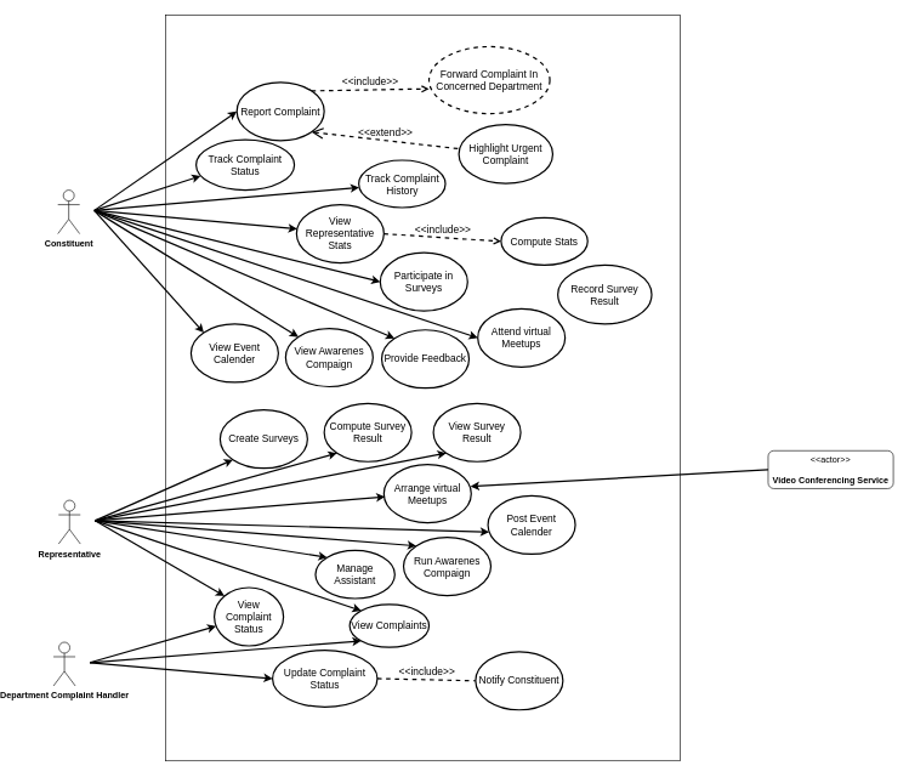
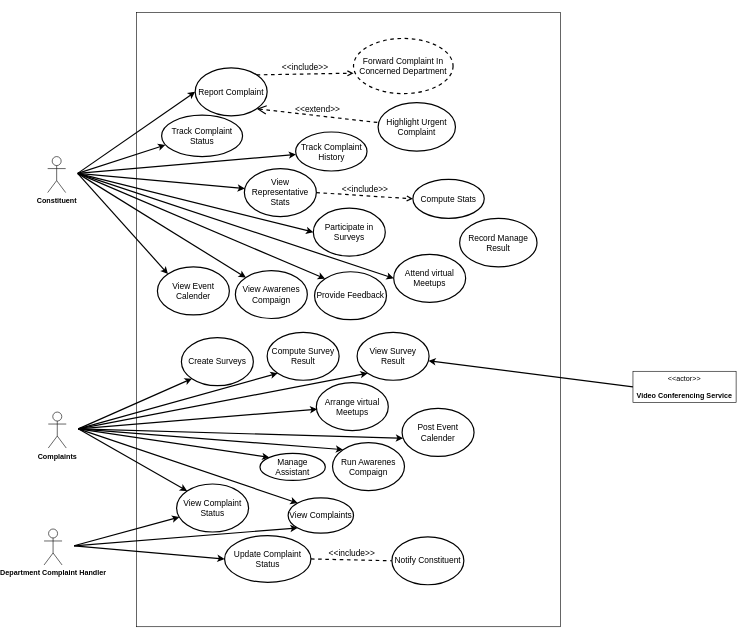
  <mxCell id="0" />
  <mxCell id="1" parent="0" />
  <mxCell id="2" value="" style="rounded=0;whiteSpace=wrap;html=1;fillColor=none;" parent="1" vertex="1"><mxGeometry x="174" y="20" width="707" height="1024" as="geometry" /></mxCell>
  <mxCell id="3" value="&lt;font style=&quot;font-size: 14px;&quot;&gt;Report Complaint&lt;/font&gt;" style="ellipse;whiteSpace=wrap;html=1;fillColor=none;strokeWidth=2;" parent="1" vertex="1"><mxGeometry x="272" y="112" width="120" height="80" as="geometry" /></mxCell>
  <mxCell id="4" value="&lt;font style=&quot;font-size: 14px;&quot;&gt;Forward Complaint In Concerned Department&lt;/font&gt;" style="ellipse;whiteSpace=wrap;html=1;fillColor=none;strokeWidth=2;dashed=1;" parent="1" vertex="1"><mxGeometry x="536" y="63" width="166" height="92" as="geometry" /></mxCell>
  <mxCell id="5" value="&lt;font style=&quot;font-size: 14px;&quot;&gt;Highlight Urgent Complaint&lt;/font&gt;" style="ellipse;whiteSpace=wrap;html=1;fillColor=none;strokeWidth=2;" parent="1" vertex="1"><mxGeometry x="577" y="170" width="129" height="81" as="geometry" /></mxCell>
  <mxCell id="6" value="&lt;font style=&quot;font-size: 14px;&quot;&gt;&amp;lt;&amp;lt;include&amp;gt;&amp;gt;&lt;/font&gt;" style="html=1;verticalAlign=bottom;labelBackgroundColor=none;endArrow=open;endFill=0;dashed=1;rounded=0;fontSize=12;strokeWidth=2;exitX=1;exitY=0;exitDx=0;exitDy=0;entryX=0;entryY=0.629;entryDx=0;entryDy=0;entryPerimeter=0;" parent="1" source="3" target="4" edge="1"><mxGeometry width="160" relative="1" as="geometry"><mxPoint x="422" y="215" as="sourcePoint" /><mxPoint x="582" y="215" as="targetPoint" /></mxGeometry></mxCell>
  <mxCell id="7" value="&amp;lt;&amp;lt;extend&amp;gt;&amp;gt;" style="edgeStyle=none;html=1;startArrow=open;endArrow=none;startSize=12;verticalAlign=bottom;dashed=1;labelBackgroundColor=none;rounded=0;fontSize=14;strokeWidth=2;exitX=1;exitY=1;exitDx=0;exitDy=0;" parent="1" source="3" target="5" edge="1"><mxGeometry width="160" relative="1" as="geometry"><mxPoint x="291" y="433" as="sourcePoint" /><mxPoint x="451" y="433" as="targetPoint" /></mxGeometry></mxCell>
  <mxCell id="8" value="&lt;font style=&quot;font-size: 14px;&quot;&gt;Track Complaint History&lt;/font&gt;" style="ellipse;whiteSpace=wrap;html=1;fillColor=none;strokeWidth=2;" parent="1" vertex="1"><mxGeometry x="439.5" y="219" width="119" height="65" as="geometry" /></mxCell>
  <mxCell id="9" value="&lt;font style=&quot;font-size: 14px;&quot;&gt;View Representative Stats&lt;/font&gt;" style="ellipse;whiteSpace=wrap;html=1;fillColor=none;strokeWidth=2;" parent="1" vertex="1"><mxGeometry x="354" y="280" width="120" height="80" as="geometry" /></mxCell>
  <mxCell id="10" value="&lt;font style=&quot;font-size: 14px;&quot;&gt;Participate in Surveys&lt;/font&gt;" style="ellipse;whiteSpace=wrap;html=1;fillColor=none;strokeWidth=2;" parent="1" vertex="1"><mxGeometry x="469" y="346" width="120" height="80" as="geometry" /></mxCell>
  <mxCell id="11" value="&lt;font style=&quot;font-size: 14px;&quot;&gt;Attend virtual Meetups&lt;/font&gt;" style="ellipse;whiteSpace=wrap;html=1;fillColor=none;strokeWidth=2;" parent="1" vertex="1"><mxGeometry x="603" y="423" width="120" height="80" as="geometry" /></mxCell>
  <mxCell id="12" value="&lt;font style=&quot;font-size: 14px;&quot;&gt;Provide Feedback&lt;/font&gt;" style="ellipse;whiteSpace=wrap;html=1;fillColor=none;strokeWidth=2;" parent="1" vertex="1"><mxGeometry x="471" y="452" width="120" height="80" as="geometry" /></mxCell>
  <mxCell id="13" value="" style="endArrow=classic;html=1;rounded=0;strokeWidth=2;exitX=1;exitY=0.5;exitDx=0;exitDy=0;entryX=0;entryY=0.5;entryDx=0;entryDy=0;" parent="1" source="22" target="3" edge="1"><mxGeometry width="50" height="50" relative="1" as="geometry"><mxPoint x="346" y="440" as="sourcePoint" /><mxPoint x="396" y="390" as="targetPoint" /></mxGeometry></mxCell>
  <mxCell id="14" value="" style="endArrow=classic;html=1;rounded=0;strokeWidth=2;exitX=1;exitY=0.5;exitDx=0;exitDy=0;" parent="1" source="22" target="8" edge="1"><mxGeometry width="50" height="50" relative="1" as="geometry"><mxPoint x="136" y="398" as="sourcePoint" /><mxPoint x="329" y="283" as="targetPoint" /></mxGeometry></mxCell>
  <mxCell id="15" value="" style="endArrow=classic;html=1;rounded=0;strokeWidth=2;entryX=0.007;entryY=0.417;entryDx=0;entryDy=0;entryPerimeter=0;exitX=1;exitY=0.5;exitDx=0;exitDy=0;" parent="1" target="9" edge="1" source="22"><mxGeometry width="50" height="50" relative="1" as="geometry"><mxPoint x="127" y="387" as="sourcePoint" /><mxPoint x="263" y="357" as="targetPoint" /></mxGeometry></mxCell>
  <mxCell id="16" value="" style="endArrow=classic;html=1;rounded=0;strokeWidth=2;entryX=0;entryY=0.5;entryDx=0;entryDy=0;exitX=1;exitY=0.5;exitDx=0;exitDy=0;" parent="1" source="22" target="10" edge="1"><mxGeometry width="50" height="50" relative="1" as="geometry"><mxPoint x="137" y="397" as="sourcePoint" /><mxPoint x="471" y="396" as="targetPoint" /></mxGeometry></mxCell>
  <mxCell id="17" value="" style="endArrow=classic;html=1;rounded=0;strokeWidth=2;entryX=0;entryY=0.5;entryDx=0;entryDy=0;exitX=1;exitY=0.5;exitDx=0;exitDy=0;" parent="1" source="22" target="11" edge="1"><mxGeometry width="50" height="50" relative="1" as="geometry"><mxPoint x="136" y="398" as="sourcePoint" /><mxPoint x="360" y="443" as="targetPoint" /></mxGeometry></mxCell>
  <mxCell id="18" value="" style="endArrow=classic;html=1;rounded=0;strokeWidth=2;exitX=1;exitY=0.5;exitDx=0;exitDy=0;entryX=0;entryY=0;entryDx=0;entryDy=0;" parent="1" source="22" target="12" edge="1"><mxGeometry width="50" height="50" relative="1" as="geometry"><mxPoint x="136" y="398" as="sourcePoint" /><mxPoint x="445" y="509" as="targetPoint" /></mxGeometry></mxCell>
  <mxCell id="19" value="&lt;font style=&quot;font-size: 14px;&quot;&gt;Create Surveys&lt;/font&gt;" style="ellipse;whiteSpace=wrap;html=1;fillColor=none;strokeWidth=2;" parent="1" vertex="1"><mxGeometry x="249" y="562" width="120" height="80" as="geometry" /></mxCell>
  <mxCell id="20" value="" style="group" parent="1" vertex="1" connectable="0"><mxGeometry x="26" y="260" width="50" height="60" as="geometry" /></mxCell>
  <mxCell id="21" value="&lt;b&gt;Constituent&lt;/b&gt;" style="shape=umlActor;verticalLabelPosition=bottom;verticalAlign=top;html=1;outlineConnect=0;container=0;" parent="20" vertex="1"><mxGeometry width="30" height="60" as="geometry" /></mxCell>
  <mxCell id="22" value="" style="shape=ellipse;html=1;sketch=0;strokeWidth=2;strokeColor=none;container=0;" parent="20" vertex="1"><mxGeometry x="40" y="23" width="10" height="10" as="geometry" /></mxCell>
  <mxCell id="23" value="" style="group;fillColor=none;fillStyle=solid;" parent="1" vertex="1" connectable="0"><mxGeometry x="27" y="686" width="50" height="60" as="geometry" /></mxCell>
- <mxCell id="24" value="&lt;b&gt;Representative&lt;/b&gt;" style="shape=umlActor;verticalLabelPosition=bottom;verticalAlign=top;html=1;outlineConnect=0;container=0;" parent="23" vertex="1"><mxGeometry width="30" height="60" as="geometry" /></mxCell>
+ <mxCell id="24" value="&lt;b&gt;Complaints&lt;/b&gt;" style="shape=umlActor;verticalLabelPosition=bottom;verticalAlign=top;html=1;outlineConnect=0;container=0;" parent="23" vertex="1"><mxGeometry width="30" height="60" as="geometry" /></mxCell>
  <mxCell id="25" value="" style="shape=ellipse;html=1;sketch=0;strokeWidth=2;strokeColor=none;container=0;" parent="23" vertex="1"><mxGeometry x="40" y="23" width="10" height="10" as="geometry" /></mxCell>
  <mxCell id="26" value="" style="endArrow=classic;html=1;rounded=0;strokeWidth=2;exitX=1;exitY=0.5;exitDx=0;exitDy=0;entryX=0;entryY=1;entryDx=0;entryDy=0;" parent="1" source="25" target="19" edge="1"><mxGeometry width="50" height="50" relative="1" as="geometry"><mxPoint x="136" y="738" as="sourcePoint" /><mxPoint x="344" y="859" as="targetPoint" /></mxGeometry></mxCell>
  <mxCell id="27" value="&lt;font style=&quot;font-size: 14px;&quot;&gt;Compute Survey Result&lt;/font&gt;" style="ellipse;whiteSpace=wrap;html=1;fillColor=none;strokeWidth=2;" parent="1" vertex="1"><mxGeometry x="392" y="553" width="120" height="80" as="geometry" /></mxCell>
  <mxCell id="28" value="&lt;font style=&quot;font-size: 14px;&quot;&gt;Arrange virtual Meetups&lt;/font&gt;" style="ellipse;whiteSpace=wrap;html=1;fillColor=none;strokeWidth=2;" parent="1" vertex="1"><mxGeometry x="474" y="637" width="120" height="80" as="geometry" /></mxCell>
  <mxCell id="29" value="" style="endArrow=classic;html=1;rounded=0;strokeWidth=2;exitX=1;exitY=0.5;exitDx=0;exitDy=0;entryX=0.013;entryY=0.552;entryDx=0;entryDy=0;entryPerimeter=0;" parent="1" source="25" target="28" edge="1"><mxGeometry width="50" height="50" relative="1" as="geometry"><mxPoint x="136" y="888" as="sourcePoint" /><mxPoint x="263" y="783" as="targetPoint" /></mxGeometry></mxCell>
- <mxCell id="30" value="&lt;span style=&quot;font-size: 14px;&quot;&gt;Manage Assistant&lt;/span&gt;" style="ellipse;whiteSpace=wrap;html=1;fillColor=none;strokeWidth=2;" parent="1" vertex="1"><mxGeometry x="380" y="755" width="109" height="66" as="geometry" /></mxCell>
+ <mxCell id="30" value="&lt;span style=&quot;font-size: 14px;&quot;&gt;Manage Assistant&lt;/span&gt;" style="ellipse;whiteSpace=wrap;html=1;fillColor=none;strokeWidth=2;" parent="1" vertex="1"><mxGeometry x="380" y="755" width="109" height="45" as="geometry" /></mxCell>
  <mxCell id="31" value="&lt;font style=&quot;font-size: 14px;&quot;&gt;Post Event Calender&lt;/font&gt;" style="ellipse;whiteSpace=wrap;html=1;fillColor=none;strokeWidth=2;" parent="1" vertex="1"><mxGeometry x="617" y="680" width="120" height="80" as="geometry" /></mxCell>
  <mxCell id="32" value="&lt;font style=&quot;font-size: 14px;&quot;&gt;Run Awarenes Compaign&lt;/font&gt;" style="ellipse;whiteSpace=wrap;html=1;fillColor=none;strokeWidth=2;" parent="1" vertex="1"><mxGeometry x="501" y="737" width="120" height="80" as="geometry" /></mxCell>
  <mxCell id="33" value="" style="endArrow=classic;html=1;rounded=0;strokeWidth=2;exitX=1;exitY=0.5;exitDx=0;exitDy=0;entryX=0.014;entryY=0.621;entryDx=0;entryDy=0;entryPerimeter=0;" parent="1" source="25" target="31" edge="1"><mxGeometry width="50" height="50" relative="1" as="geometry"><mxPoint x="130" y="878" as="sourcePoint" /><mxPoint x="356" y="847" as="targetPoint" /></mxGeometry></mxCell>
  <mxCell id="34" value="" style="endArrow=classic;html=1;rounded=0;strokeWidth=2;exitX=1;exitY=0.5;exitDx=0;exitDy=0;entryX=0;entryY=0;entryDx=0;entryDy=0;" parent="1" source="25" target="32" edge="1"><mxGeometry width="50" height="50" relative="1" as="geometry"><mxPoint x="136" y="908" as="sourcePoint" /><mxPoint x="366" y="861" as="targetPoint" /></mxGeometry></mxCell>
- <mxCell id="35" value="&lt;span style=&quot;font-size: 14px;&quot;&gt;View Complaint Status&lt;/span&gt;" style="ellipse;whiteSpace=wrap;html=1;fillColor=none;strokeWidth=2;" parent="1" vertex="1"><mxGeometry x="241" y="806" width="95" height="80" as="geometry" /></mxCell>
+ <mxCell id="35" value="&lt;span style=&quot;font-size: 14px;&quot;&gt;View Complaint Status&lt;/span&gt;" style="ellipse;whiteSpace=wrap;html=1;fillColor=none;strokeWidth=2;" parent="1" vertex="1"><mxGeometry x="241" y="806" width="120" height="80" as="geometry" /></mxCell>
  <mxCell id="36" value="" style="endArrow=classic;html=1;rounded=0;strokeWidth=2;exitX=1;exitY=0.5;exitDx=0;exitDy=0;entryX=0;entryY=0;entryDx=0;entryDy=0;" parent="1" target="30" edge="1" source="25"><mxGeometry width="50" height="50" relative="1" as="geometry"><mxPoint x="131" y="878" as="sourcePoint" /><mxPoint x="362" y="947" as="targetPoint" /></mxGeometry></mxCell>
  <mxCell id="37" value="" style="endArrow=classic;html=1;rounded=0;strokeWidth=2;exitX=1;exitY=0.5;exitDx=0;exitDy=0;entryX=0;entryY=0;entryDx=0;entryDy=0;" parent="1" source="25" target="35" edge="1"><mxGeometry width="50" height="50" relative="1" as="geometry"><mxPoint x="141" y="888" as="sourcePoint" /><mxPoint x="482" y="1010" as="targetPoint" /></mxGeometry></mxCell>
  <mxCell id="38" value="&lt;span style=&quot;font-size: 14px;&quot;&gt;View Complaints&lt;/span&gt;" style="ellipse;whiteSpace=wrap;html=1;fillColor=none;strokeWidth=2;" parent="1" vertex="1"><mxGeometry x="427" y="829" width="109" height="59" as="geometry" /></mxCell>
  <mxCell id="39" value="&lt;font style=&quot;font-size: 14px;&quot;&gt;Notify Constituent&lt;/font&gt;" style="ellipse;whiteSpace=wrap;html=1;fillColor=none;strokeWidth=2;" parent="1" vertex="1"><mxGeometry x="600" y="894" width="120" height="80" as="geometry" /></mxCell>
  <mxCell id="40" value="" style="endArrow=classic;html=1;rounded=0;strokeWidth=2;exitX=1;exitY=0.5;exitDx=0;exitDy=0;" parent="1" source="57" target="35" edge="1"><mxGeometry width="50" height="50" relative="1" as="geometry"><mxPoint x="122" y="1144" as="sourcePoint" /><mxPoint x="445" y="1098" as="targetPoint" /></mxGeometry></mxCell>
- <mxCell id="41" value="&amp;lt;&amp;lt;actor&amp;gt;&amp;gt;&lt;br&gt;&lt;br&gt;&lt;b&gt;Video Conferencing Service&lt;/b&gt;" style="html=1;align=center;verticalAlign=middle;dashed=0;whiteSpace=wrap;rounded=1;" parent="1" vertex="1"><mxGeometry x="1002" y="618" width="172" height="52" as="geometry" /></mxCell>
- <mxCell id="42" value="" style="endArrow=classic;html=1;rounded=0;strokeWidth=2;exitX=0;exitY=0.5;exitDx=0;exitDy=0;entryX=0.992;entryY=0.375;entryDx=0;entryDy=0;entryPerimeter=0;" parent="1" source="41" target="28" edge="1"><mxGeometry width="50" height="50" relative="1" as="geometry"><mxPoint x="726" y="558" as="sourcePoint" /><mxPoint x="934" y="679" as="targetPoint" /></mxGeometry></mxCell>
+ <mxCell id="41" value="&amp;lt;&amp;lt;actor&amp;gt;&amp;gt;&lt;br&gt;&lt;br&gt;&lt;b&gt;Video Conferencing Service&lt;/b&gt;" style="html=1;align=center;verticalAlign=middle;dashed=0;whiteSpace=wrap;" parent="1" vertex="1"><mxGeometry x="1002" y="618" width="172" height="52" as="geometry" /></mxCell>
+ <mxCell id="42" value="" style="endArrow=classic;html=1;rounded=0;strokeWidth=2;exitX=0;exitY=0.5;exitDx=0;exitDy=0;" parent="1" source="41" target="53" edge="1"><mxGeometry width="50" height="50" relative="1" as="geometry"><mxPoint x="726" y="558" as="sourcePoint" /><mxPoint x="934" y="679" as="targetPoint" /></mxGeometry></mxCell>
  <mxCell id="43" value="" style="endArrow=classic;html=1;rounded=0;strokeWidth=2;exitX=1;exitY=0.5;exitDx=0;exitDy=0;entryX=0;entryY=0;entryDx=0;entryDy=0;" parent="1" source="25" target="38" edge="1"><mxGeometry width="50" height="50" relative="1" as="geometry"><mxPoint x="136" y="1050" as="sourcePoint" /><mxPoint x="443" y="1088" as="targetPoint" /></mxGeometry></mxCell>
  <mxCell id="44" value="&lt;font style=&quot;font-size: 14px;&quot;&gt;Track Complaint Status&lt;/font&gt;" style="ellipse;whiteSpace=wrap;html=1;fillColor=none;strokeWidth=2;" vertex="1" parent="1"><mxGeometry x="216" y="191" width="135" height="69" as="geometry" /></mxCell>
  <mxCell id="45" value="" style="endArrow=classic;html=1;rounded=0;strokeWidth=2;exitX=1;exitY=0.5;exitDx=0;exitDy=0;entryX=0.046;entryY=0.719;entryDx=0;entryDy=0;entryPerimeter=0;" edge="1" parent="1" source="22" target="44"><mxGeometry width="50" height="50" relative="1" as="geometry"><mxPoint x="136" y="398" as="sourcePoint" /><mxPoint x="282" y="162" as="targetPoint" /></mxGeometry></mxCell>
  <mxCell id="46" value="&lt;font style=&quot;font-size: 14px;&quot;&gt;&amp;lt;&amp;lt;include&amp;gt;&amp;gt;&lt;/font&gt;" style="html=1;verticalAlign=bottom;labelBackgroundColor=none;endArrow=open;endFill=0;dashed=1;rounded=0;fontSize=12;strokeWidth=2;exitX=1;exitY=0.5;exitDx=0;exitDy=0;entryX=0;entryY=0.5;entryDx=0;entryDy=0;" edge="1" parent="1" source="9" target="47"><mxGeometry width="160" relative="1" as="geometry"><mxPoint x="454" y="304" as="sourcePoint" /><mxPoint x="533" y="313" as="targetPoint" /></mxGeometry></mxCell>
  <mxCell id="47" value="&lt;font style=&quot;font-size: 14px;&quot;&gt;Compute Stats&lt;/font&gt;" style="ellipse;whiteSpace=wrap;html=1;fillColor=none;strokeWidth=2;" vertex="1" parent="1"><mxGeometry x="635" y="298" width="119" height="65" as="geometry" /></mxCell>
  <mxCell id="48" value="&lt;font style=&quot;font-size: 14px;&quot;&gt;View Awarenes Compaign&lt;/font&gt;" style="ellipse;whiteSpace=wrap;html=1;fillColor=none;strokeWidth=2;" vertex="1" parent="1"><mxGeometry x="339" y="450" width="120" height="80" as="geometry" /></mxCell>
  <mxCell id="49" value="" style="endArrow=classic;html=1;rounded=0;strokeWidth=2;exitX=1;exitY=0.5;exitDx=0;exitDy=0;entryX=0;entryY=0;entryDx=0;entryDy=0;" edge="1" parent="1" source="22" target="48"><mxGeometry width="50" height="50" relative="1" as="geometry"><mxPoint x="136" y="398" as="sourcePoint" /><mxPoint x="435" y="472" as="targetPoint" /></mxGeometry></mxCell>
  <mxCell id="50" value="&lt;font style=&quot;font-size: 14px;&quot;&gt;View Event Calender&lt;/font&gt;" style="ellipse;whiteSpace=wrap;html=1;fillColor=none;strokeWidth=2;" vertex="1" parent="1"><mxGeometry x="209" y="444" width="120" height="80" as="geometry" /></mxCell>
  <mxCell id="51" value="" style="endArrow=classic;html=1;rounded=0;strokeWidth=2;exitX=1;exitY=0.5;exitDx=0;exitDy=0;entryX=0;entryY=0;entryDx=0;entryDy=0;" edge="1" parent="1" source="22" target="50"><mxGeometry width="50" height="50" relative="1" as="geometry"><mxPoint x="136" y="728" as="sourcePoint" /><mxPoint x="263" y="623" as="targetPoint" /></mxGeometry></mxCell>
  <mxCell id="52" value="" style="endArrow=classic;html=1;rounded=0;strokeWidth=2;exitX=1;exitY=0.5;exitDx=0;exitDy=0;entryX=0;entryY=1;entryDx=0;entryDy=0;" edge="1" parent="1" source="25" target="27"><mxGeometry width="50" height="50" relative="1" as="geometry"><mxPoint x="112" y="700" as="sourcePoint" /><mxPoint x="501" y="592" as="targetPoint" /></mxGeometry></mxCell>
  <mxCell id="53" value="&lt;font style=&quot;font-size: 14px;&quot;&gt;View Survey Result&lt;/font&gt;" style="ellipse;whiteSpace=wrap;html=1;fillColor=none;strokeWidth=2;" vertex="1" parent="1"><mxGeometry x="542" y="553" width="120" height="80" as="geometry" /></mxCell>
  <mxCell id="54" value="" style="endArrow=classic;html=1;rounded=0;strokeWidth=2;exitX=1;exitY=0.5;exitDx=0;exitDy=0;entryX=0;entryY=1;entryDx=0;entryDy=0;" edge="1" parent="1" source="25" target="53"><mxGeometry width="50" height="50" relative="1" as="geometry"><mxPoint x="112" y="740" as="sourcePoint" /><mxPoint x="420" y="631" as="targetPoint" /></mxGeometry></mxCell>
  <mxCell id="55" value="" style="group;fillColor=none;fillStyle=solid;" vertex="1" connectable="0" parent="1"><mxGeometry x="20" y="881" width="50" height="60" as="geometry" /></mxCell>
  <mxCell id="56" value="&lt;b&gt;Department Complaint Handler&lt;/b&gt;" style="shape=umlActor;verticalLabelPosition=bottom;verticalAlign=top;html=1;outlineConnect=0;container=0;" vertex="1" parent="55"><mxGeometry width="30" height="60" as="geometry" /></mxCell>
  <mxCell id="57" value="" style="shape=ellipse;html=1;sketch=0;strokeWidth=2;strokeColor=none;container=0;" vertex="1" parent="55"><mxGeometry x="40" y="23" width="10" height="10" as="geometry" /></mxCell>
  <mxCell id="58" value="&lt;span style=&quot;font-size: 14px;&quot;&gt;Update Complaint Status&lt;/span&gt;" style="ellipse;whiteSpace=wrap;html=1;fillColor=none;strokeWidth=2;" vertex="1" parent="1"><mxGeometry x="321" y="892" width="144" height="78" as="geometry" /></mxCell>
  <mxCell id="59" value="" style="endArrow=classic;html=1;rounded=0;strokeWidth=2;exitX=1;exitY=0.5;exitDx=0;exitDy=0;entryX=0;entryY=1;entryDx=0;entryDy=0;" edge="1" parent="1" source="57" target="38"><mxGeometry width="50" height="50" relative="1" as="geometry"><mxPoint x="113" y="1019" as="sourcePoint" /><mxPoint x="273" y="887" as="targetPoint" /></mxGeometry></mxCell>
  <mxCell id="60" value="" style="endArrow=classic;html=1;rounded=0;strokeWidth=2;exitX=1;exitY=0.5;exitDx=0;exitDy=0;entryX=0;entryY=0.5;entryDx=0;entryDy=0;" edge="1" parent="1" source="57" target="58"><mxGeometry width="50" height="50" relative="1" as="geometry"><mxPoint x="113" y="1019" as="sourcePoint" /><mxPoint x="437" y="869" as="targetPoint" /></mxGeometry></mxCell>
  <mxCell id="61" style="edgeStyle=orthogonalEdgeStyle;rounded=0;orthogonalLoop=1;jettySize=auto;html=1;exitX=0.5;exitY=1;exitDx=0;exitDy=0;" edge="1" parent="1" source="39" target="39"><mxGeometry relative="1" as="geometry" /></mxCell>
  <mxCell id="62" value="&lt;font style=&quot;font-size: 14px;&quot;&gt;&amp;lt;&amp;lt;include&amp;gt;&amp;gt;&lt;/font&gt;" style="html=1;verticalAlign=bottom;labelBackgroundColor=none;endArrow=none;endFill=0;dashed=1;rounded=0;fontSize=12;strokeWidth=2;exitX=1;exitY=0.5;exitDx=0;exitDy=0;entryX=0;entryY=0.5;entryDx=0;entryDy=0;" edge="1" parent="1" source="58" target="39"><mxGeometry width="160" relative="1" as="geometry"><mxPoint x="524" y="970" as="sourcePoint" /><mxPoint x="651" y="960" as="targetPoint" /></mxGeometry></mxCell>
- <mxCell id="63" value="&lt;font style=&quot;font-size: 14px;&quot;&gt;Record Survey Result&lt;/font&gt;" style="ellipse;whiteSpace=wrap;html=1;fillColor=none;strokeWidth=2;" vertex="1" parent="1"><mxGeometry x="713" y="363" width="129" height="81" as="geometry" /></mxCell>
+ <mxCell id="63" value="&lt;font style=&quot;font-size: 14px;&quot;&gt;Record Manage Result&lt;/font&gt;" style="ellipse;whiteSpace=wrap;html=1;fillColor=none;strokeWidth=2;" vertex="1" parent="1"><mxGeometry x="713" y="363" width="129" height="81" as="geometry" /></mxCell>
